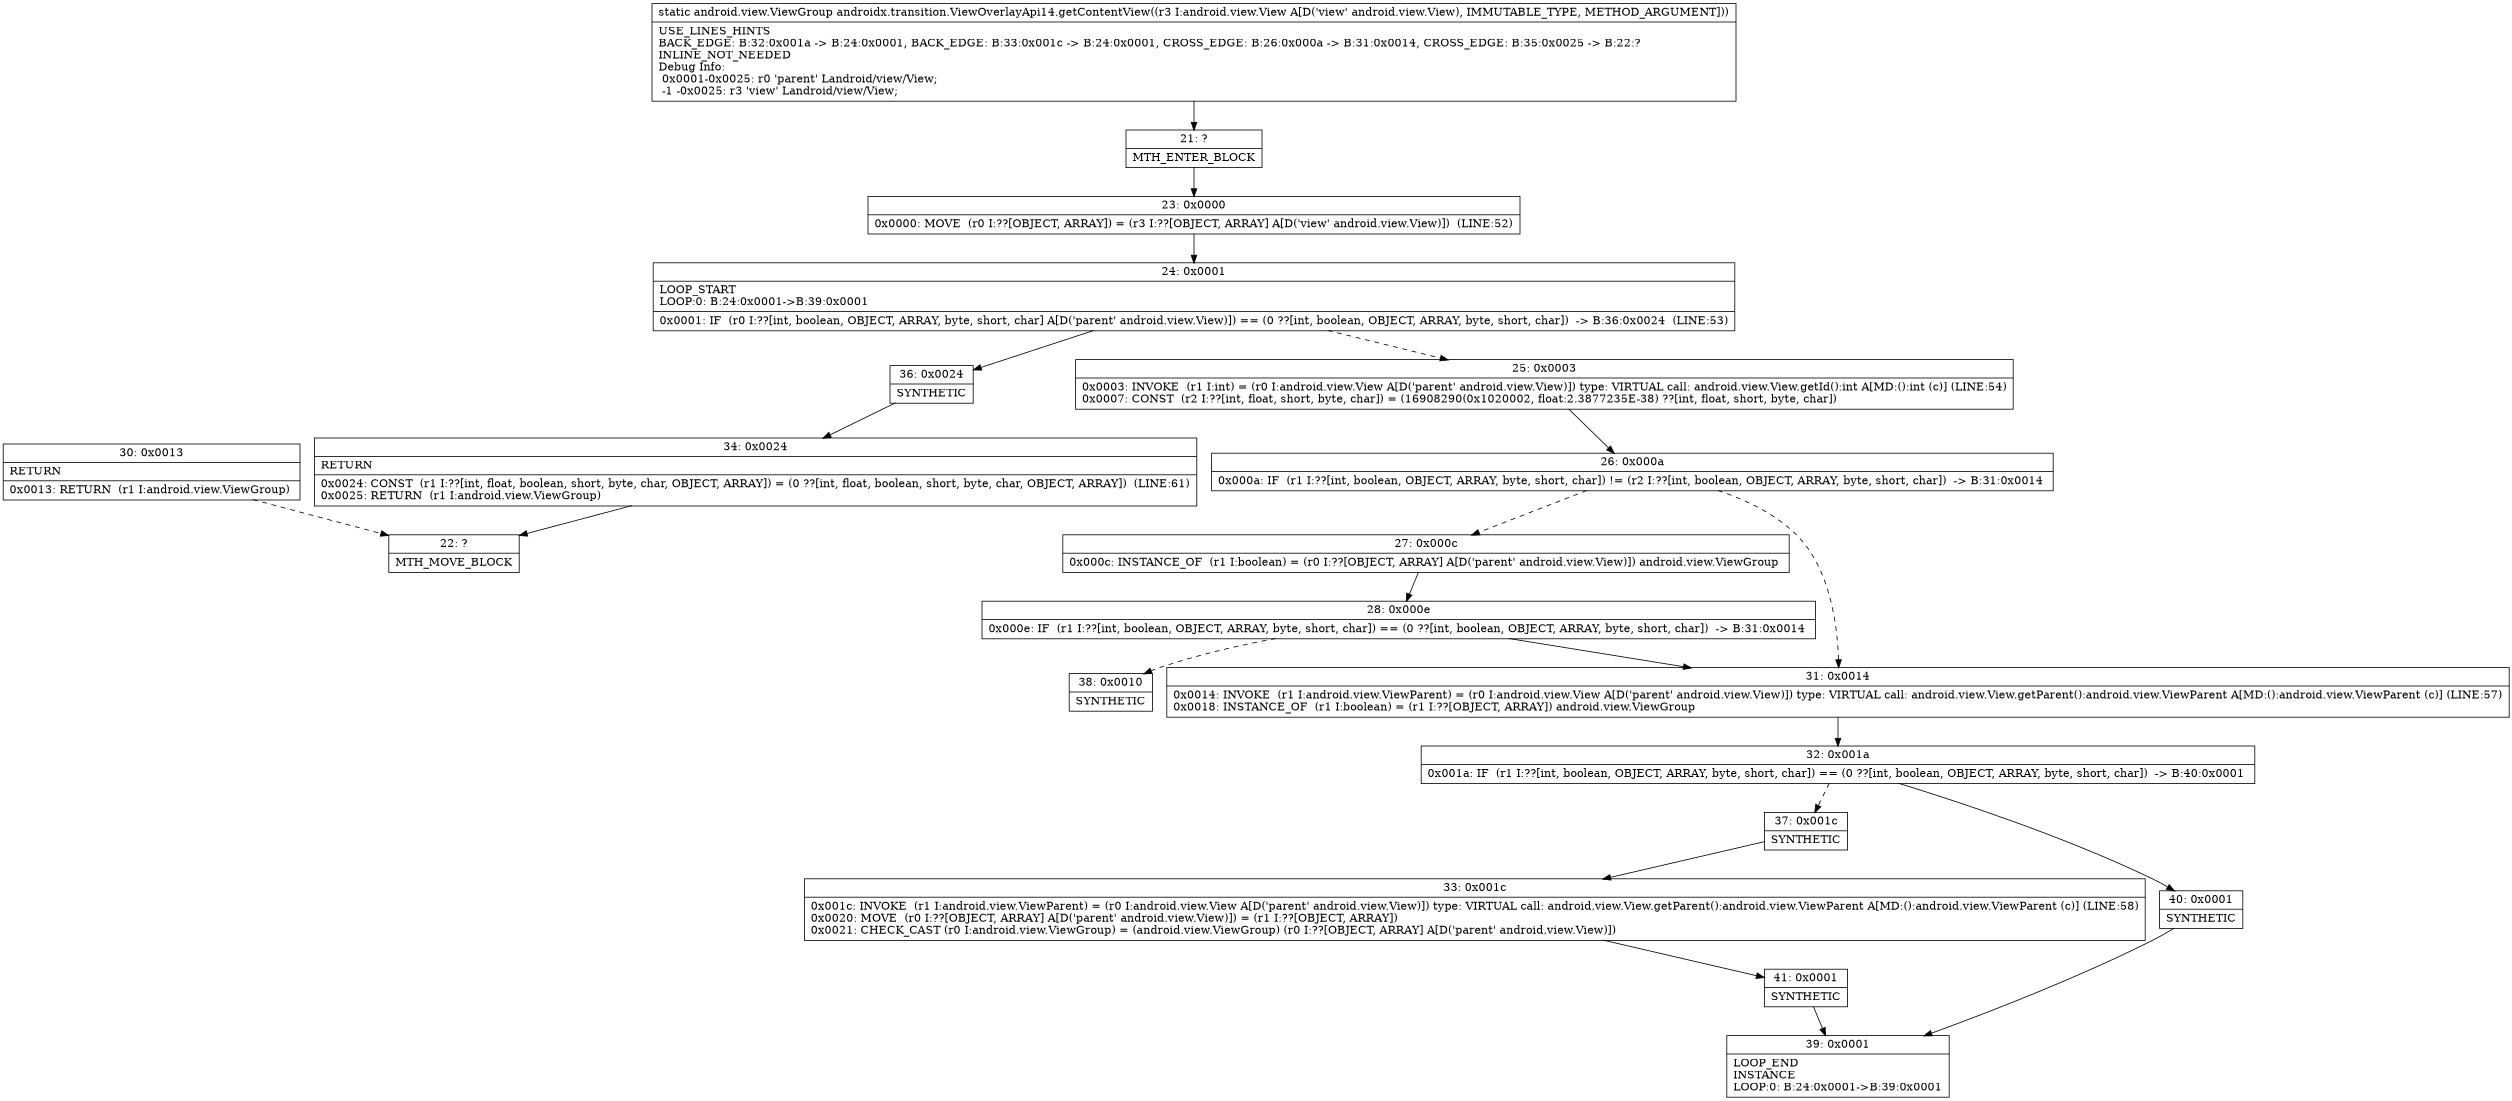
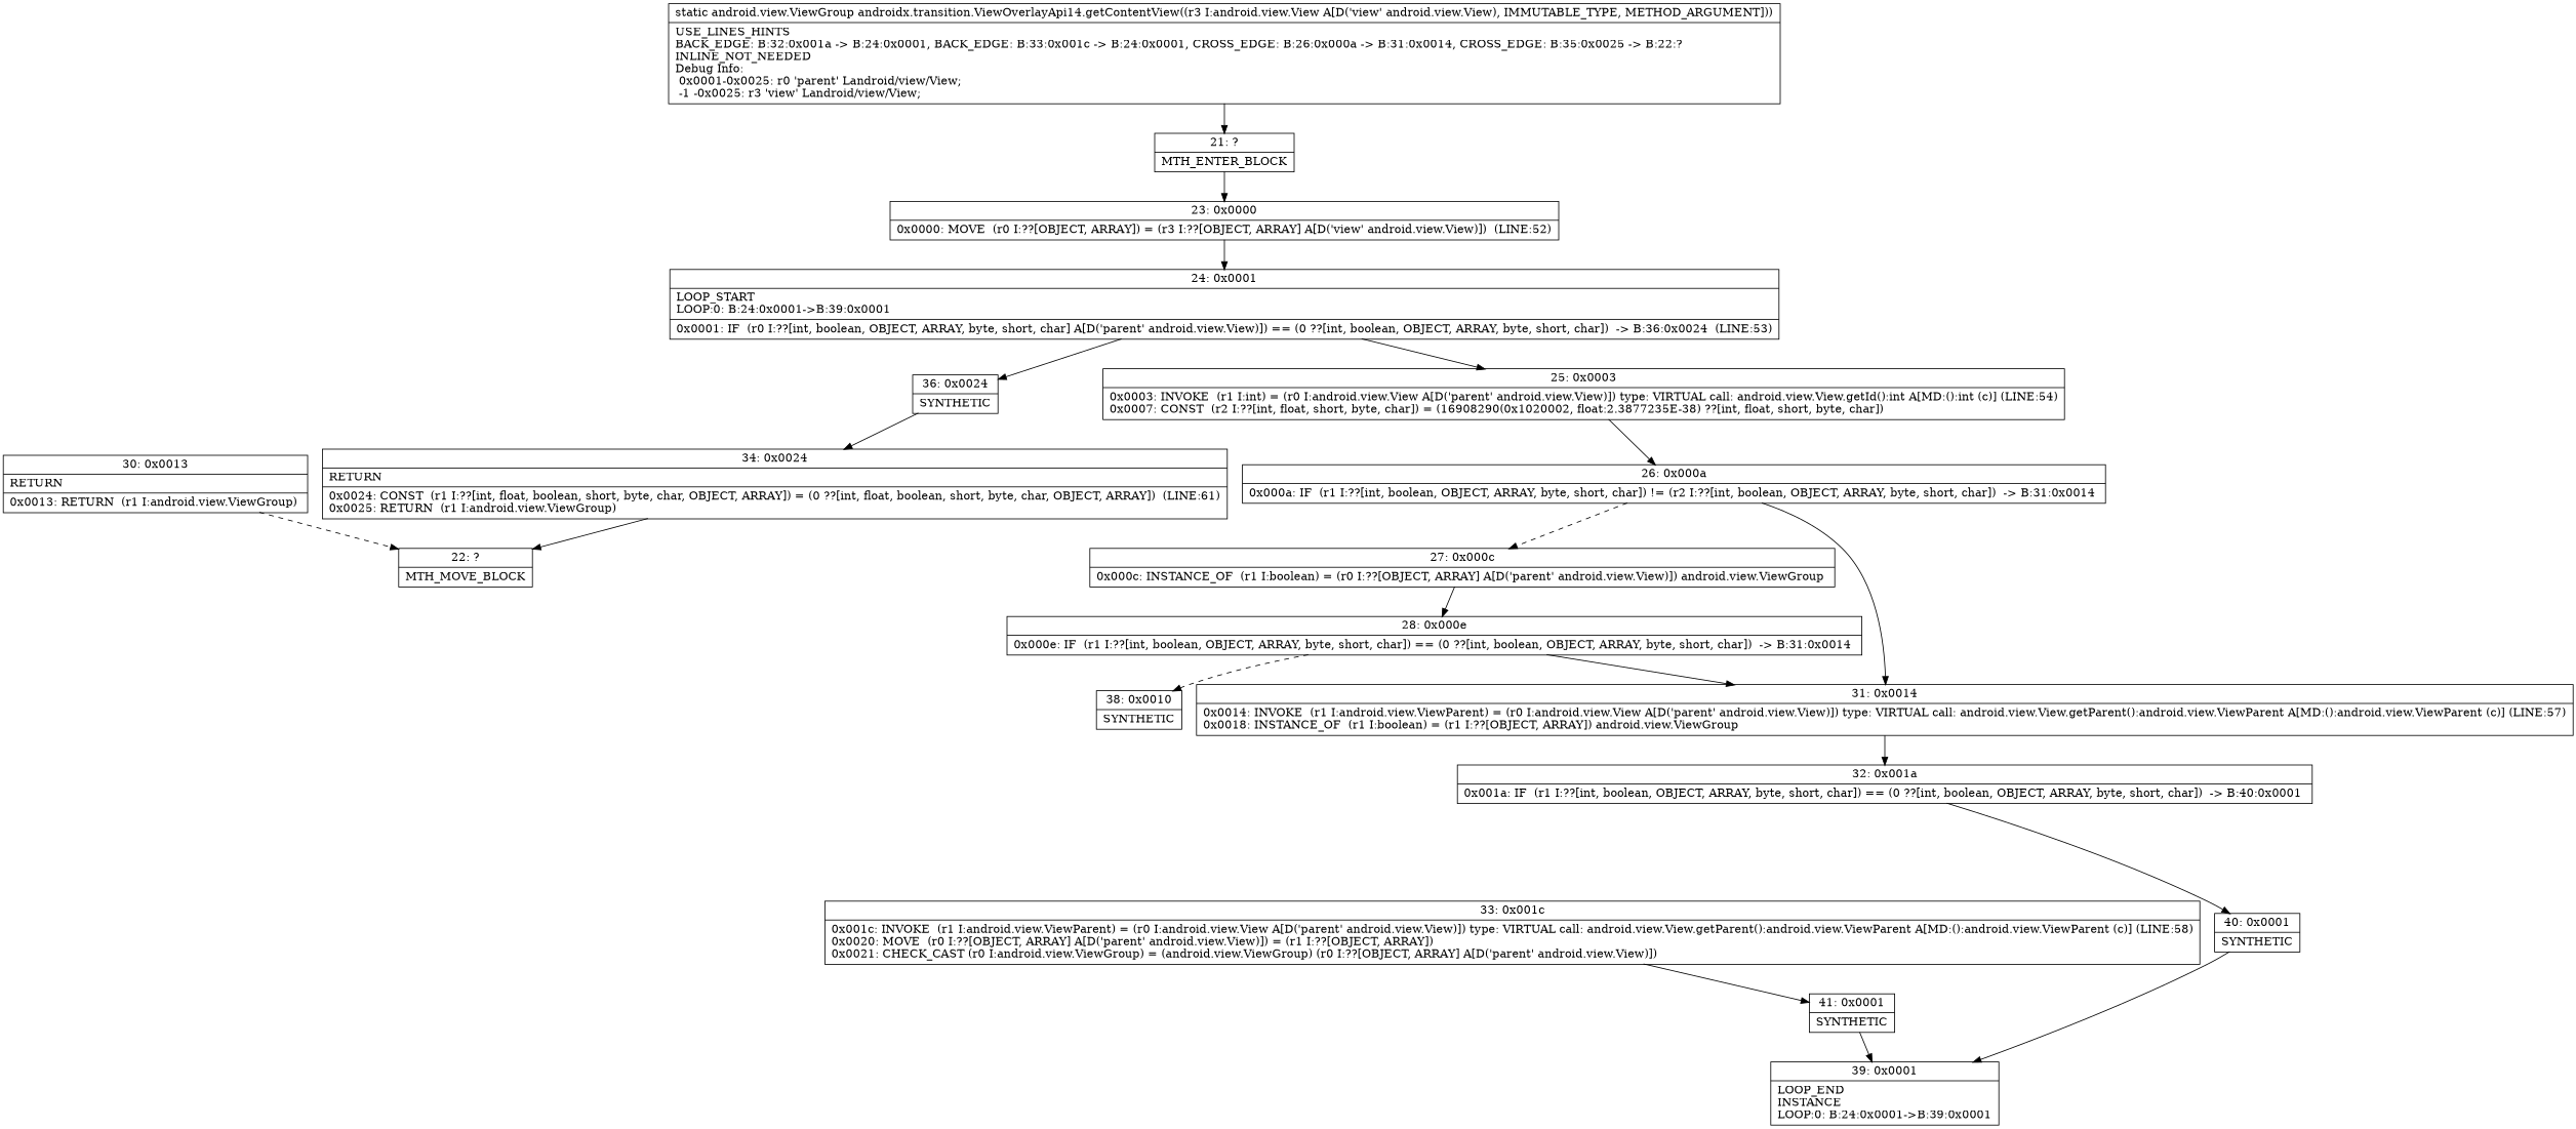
  digraph {
    node [shape=record]
    n1 [label="{21\:\ ?|MTH_ENTER_BLOCK\l}"]
    n2 [label="{23\:\ 0x0000|0x0000: MOVE  (r0 I:??[OBJECT, ARRAY]) = (r3 I:??[OBJECT, ARRAY] A[D('view' android.view.View)])  (LINE:52)\l}"]
    n3 [label="{24\:\ 0x0001|LOOP_START\lLOOP:0: B:24:0x0001\-\>B:39:0x0001\l|0x0001: IF  (r0 I:??[int, boolean, OBJECT, ARRAY, byte, short, char] A[D('parent' android.view.View)]) == (0 ??[int, boolean, OBJECT, ARRAY, byte, short, char])  \-\> B:36:0x0024  (LINE:53)\l}"]
    n4 [label="{25\:\ 0x0003|0x0003: INVOKE  (r1 I:int) = (r0 I:android.view.View A[D('parent' android.view.View)]) type: VIRTUAL call: android.view.View.getId():int A[MD:():int (c)] (LINE:54)\l0x0007: CONST  (r2 I:??[int, float, short, byte, char]) = (16908290(0x1020002, float:2.3877235E\-38) ??[int, float, short, byte, char]) \l}"]
    n5 [label="{36\:\ 0x0024|SYNTHETIC\l}"]
    n6 [label="{26\:\ 0x000a|0x000a: IF  (r1 I:??[int, boolean, OBJECT, ARRAY, byte, short, char]) != (r2 I:??[int, boolean, OBJECT, ARRAY, byte, short, char])  \-\> B:31:0x0014 \l}"]
    n7 [label="{34\:\ 0x0024|RETURN\l|0x0024: CONST  (r1 I:??[int, float, boolean, short, byte, char, OBJECT, ARRAY]) = (0 ??[int, float, boolean, short, byte, char, OBJECT, ARRAY])  (LINE:61)\l0x0025: RETURN  (r1 I:android.view.ViewGroup) \l}"]
    n8 [label="{27\:\ 0x000c|0x000c: INSTANCE_OF  (r1 I:boolean) = (r0 I:??[OBJECT, ARRAY] A[D('parent' android.view.View)]) android.view.ViewGroup \l}"]
    n9 [label="{31\:\ 0x0014|0x0014: INVOKE  (r1 I:android.view.ViewParent) = (r0 I:android.view.View A[D('parent' android.view.View)]) type: VIRTUAL call: android.view.View.getParent():android.view.ViewParent A[MD:():android.view.ViewParent (c)] (LINE:57)\l0x0018: INSTANCE_OF  (r1 I:boolean) = (r1 I:??[OBJECT, ARRAY]) android.view.ViewGroup \l}"]
    n10 [label="{28\:\ 0x000e|0x000e: IF  (r1 I:??[int, boolean, OBJECT, ARRAY, byte, short, char]) == (0 ??[int, boolean, OBJECT, ARRAY, byte, short, char])  \-\> B:31:0x0014 \l}"]
    n11 [label="{32\:\ 0x001a|0x001a: IF  (r1 I:??[int, boolean, OBJECT, ARRAY, byte, short, char]) == (0 ??[int, boolean, OBJECT, ARRAY, byte, short, char])  \-\> B:40:0x0001 \l}"]
    n12 [label="{38\:\ 0x0010|SYNTHETIC\l}"]
    n13 [label="{30\:\ 0x0013|RETURN\l|0x0013: RETURN  (r1 I:android.view.ViewGroup) \l}"]
    n14 [label="{22\:\ ?|MTH_MOVE_BLOCK\l}"]
-   n15 [label="{37\:\ 0x001c|SYNTHETIC\l}"]
    n16 [label="{40\:\ 0x0001|SYNTHETIC\l}"]
    n17 [label="{33\:\ 0x001c|0x001c: INVOKE  (r1 I:android.view.ViewParent) = (r0 I:android.view.View A[D('parent' android.view.View)]) type: VIRTUAL call: android.view.View.getParent():android.view.ViewParent A[MD:():android.view.ViewParent (c)] (LINE:58)\l0x0020: MOVE  (r0 I:??[OBJECT, ARRAY] A[D('parent' android.view.View)]) = (r1 I:??[OBJECT, ARRAY]) \l0x0021: CHECK_CAST (r0 I:android.view.ViewGroup) = (android.view.ViewGroup) (r0 I:??[OBJECT, ARRAY] A[D('parent' android.view.View)]) \l}"]
    n18 [label="{39\:\ 0x0001|LOOP_END\lINSTANCE\lLOOP:0: B:24:0x0001\-\>B:39:0x0001\l}"]
    n19 [label="{41\:\ 0x0001|SYNTHETIC\l}"]
    n20 [label="{static android.view.ViewGroup androidx.transition.ViewOverlayApi14.getContentView((r3 I:android.view.View A[D('view' android.view.View), IMMUTABLE_TYPE, METHOD_ARGUMENT]))  | USE_LINES_HINTS\lBACK_EDGE: B:32:0x001a \-\> B:24:0x0001, BACK_EDGE: B:33:0x001c \-\> B:24:0x0001, CROSS_EDGE: B:26:0x000a \-\> B:31:0x0014, CROSS_EDGE: B:35:0x0025 \-\> B:22:?\lINLINE_NOT_NEEDED\lDebug Info:\l  0x0001\-0x0025: r0 'parent' Landroid\/view\/View;\l  \-1 \-0x0025: r3 'view' Landroid\/view\/View;\l}"]
    n1 -> n2
    n2 -> n3
-   n3 -> n4 [style=dashed]
+   n3 -> n4 [style=solid]
    n3 -> n5
    n4 -> n6
    n5 -> n7
    n6 -> n8 [style=dashed]
-   n6 -> n9 [style=dashed]
+   n6 -> n9
    n7 -> n14
    n8 -> n10
    n9 -> n11
    n10 -> n9
    n10 -> n12 [style=dashed]
-   n11 -> n15 [style=dashed]
    n11 -> n16
    n13 -> n14 [style=dashed]
-   n15 -> n17
    n16 -> n18
    n17 -> n19
    n19 -> n18
    n20 -> n1
  }
